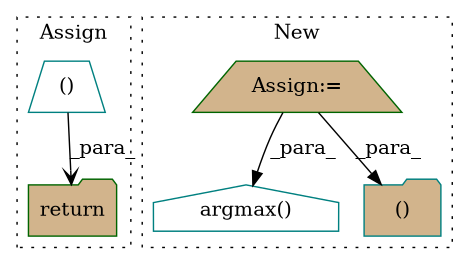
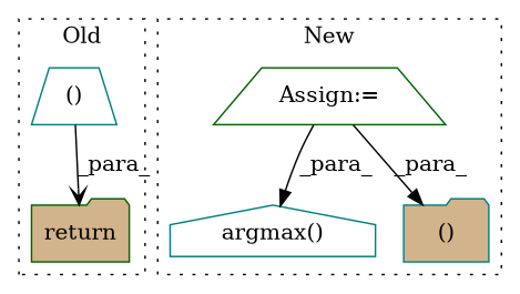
  digraph {
    node [a=54 color=teal fillcolor=white shape=trapezium style=filled]
    edge [arrowhead=normal]
    n1 [l=4 label="()" s=3565]
    n2 [a=93 color=darkgreen fillcolor=tan l=7 label=return s=3554 shape=folder]
    n3 [a=75 l="13,1" label="argmax()" s="3873,3887" shape=house]
-   n4 [a=68 color=darkgreen fillcolor=tan l=3 label="Assign:=" s=3916]
+   n4 [a=68 color=darkgreen l=3 label="Assign:=" s=3916]
    n5 [fillcolor=tan l=17 label="()" s=4043 shape=folder]
    subgraph cluster_1 {
-     label=Assign
+     label=Old
      style=dotted
      n1
      n2
    }
    subgraph cluster_2 {
      label=New
      style=dotted
      n3
      n4
      n5
    }
    n1 -> n2 [arrowhead=vee label=_para_]
    n4 -> n3 [label=_para_]
    n4 -> n5 [label=_para_]
  }
